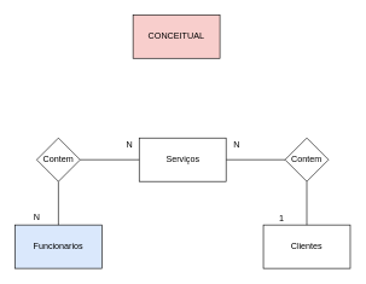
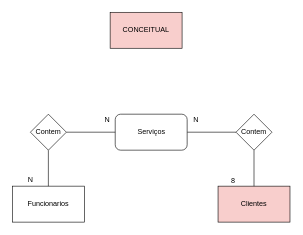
  <mxCell id="0" />
  <mxCell id="1" parent="0" />
  <mxCell id="2" value="CONCEITUAL" style="rounded=0;whiteSpace=wrap;html=1;fillColor=#f8cecc;" parent="1" vertex="1"><mxGeometry x="183" y="20" width="120" height="60" as="geometry" /></mxCell>
- <mxCell id="3" value="Funcionarios" style="rounded=0;whiteSpace=wrap;html=1;fillColor=#dae8fc;" parent="1" vertex="1"><mxGeometry x="20" y="310" width="120" height="60" as="geometry" /></mxCell>
- <mxCell id="4" value="Clientes" style="rounded=0;whiteSpace=wrap;html=1;" parent="1" vertex="1"><mxGeometry x="363" y="310" width="120" height="60" as="geometry" /></mxCell>
+ <mxCell id="3" value="Funcionarios" style="rounded=0;whiteSpace=wrap;html=1;" parent="1" vertex="1"><mxGeometry x="20" y="310" width="120" height="60" as="geometry" /></mxCell>
+ <mxCell id="4" value="Clientes" style="rounded=0;whiteSpace=wrap;html=1;fillColor=#f8cecc;" parent="1" vertex="1"><mxGeometry x="363" y="310" width="120" height="60" as="geometry" /></mxCell>
  <mxCell id="5" style="edgeStyle=orthogonalEdgeStyle;rounded=0;orthogonalLoop=1;jettySize=auto;html=1;exitX=1;exitY=0.5;exitDx=0;exitDy=0;entryX=0;entryY=0.5;entryDx=0;entryDy=0;endArrow=none;endFill=0;" parent="1" source="6" target="11" edge="1"><mxGeometry relative="1" as="geometry" /></mxCell>
- <mxCell id="6" value="Serviços" style="rounded=0;whiteSpace=wrap;html=1;" parent="1" vertex="1"><mxGeometry x="191.5" y="190" width="120" height="60" as="geometry" /></mxCell>
+ <mxCell id="6" value="Serviços" style="whiteSpace=wrap;html=1;rounded=1;" parent="1" vertex="1"><mxGeometry x="191.5" y="190" width="120" height="60" as="geometry" /></mxCell>
  <mxCell id="7" style="edgeStyle=orthogonalEdgeStyle;rounded=0;orthogonalLoop=1;jettySize=auto;html=1;endArrow=none;endFill=0;" parent="1" source="9" target="6" edge="1"><mxGeometry relative="1" as="geometry" /></mxCell>
  <mxCell id="8" style="edgeStyle=orthogonalEdgeStyle;rounded=0;orthogonalLoop=1;jettySize=auto;html=1;exitX=0.5;exitY=1;exitDx=0;exitDy=0;endArrow=none;endFill=0;" parent="1" source="9" target="3" edge="1"><mxGeometry relative="1" as="geometry" /></mxCell>
  <mxCell id="9" value="Contem" style="rhombus;whiteSpace=wrap;html=1;" parent="1" vertex="1"><mxGeometry x="50" y="190" width="60" height="60" as="geometry" /></mxCell>
  <mxCell id="10" style="edgeStyle=orthogonalEdgeStyle;rounded=0;orthogonalLoop=1;jettySize=auto;html=1;exitX=0.5;exitY=1;exitDx=0;exitDy=0;entryX=0.5;entryY=0;entryDx=0;entryDy=0;endArrow=none;endFill=0;" parent="1" source="11" target="4" edge="1"><mxGeometry relative="1" as="geometry" /></mxCell>
  <mxCell id="11" value="Contem" style="rhombus;whiteSpace=wrap;html=1;" parent="1" vertex="1"><mxGeometry x="393" y="190" width="60" height="60" as="geometry" /></mxCell>
  <mxCell id="12" value="N" style="text;html=1;resizable=0;points=[];autosize=1;align=left;verticalAlign=top;spacingTop=-4;" parent="1" vertex="1"><mxGeometry x="44" y="289" width="20" height="20" as="geometry" /></mxCell>
  <mxCell id="13" value="N" style="text;html=1;resizable=0;points=[];autosize=1;align=left;verticalAlign=top;spacingTop=-4;" parent="1" vertex="1"><mxGeometry x="171.5" y="190" width="20" height="20" as="geometry" /></mxCell>
  <mxCell id="14" value="N" style="text;html=1;resizable=0;points=[];autosize=1;align=left;verticalAlign=top;spacingTop=-4;" parent="1" vertex="1"><mxGeometry x="320" y="190" width="20" height="20" as="geometry" /></mxCell>
- <mxCell id="15" value="1" style="text;html=1;resizable=0;points=[];autosize=1;align=left;verticalAlign=top;spacingTop=-4;" parent="1" vertex="1"><mxGeometry x="383" y="291" width="20" height="20" as="geometry" /></mxCell>
+ <mxCell id="15" value="8" style="text;html=1;resizable=0;points=[];autosize=1;align=left;verticalAlign=top;spacingTop=-4;" parent="1" vertex="1"><mxGeometry x="383" y="291" width="20" height="20" as="geometry" /></mxCell>
